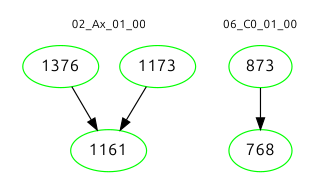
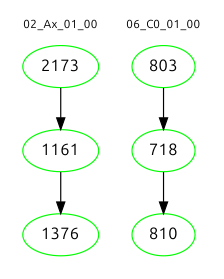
  digraph {
    fontname=Ubuntu
    node [color=green fontname=Ubuntu]
    edge [color=black fontname=Ubuntu]
-   n1 [label=1173]
+   n1 [label=2173]
    n2 [label=1161]
    n3 [label=1376]
-   n4 [label=873]
-   n5 [label=768]
+   n4 [label=803]
+   n5 [label=718]
+   n6 [label=810]
    subgraph cluster_1 {
      color=white
      fontsize=10
      label="02_Ax_01_00"
      n1
      n2
      n3
    }
    subgraph cluster_2 {
      color=white
      fontsize=10
      label="06_C0_01_00"
      n4
      n5
+     n6
    }
    n1 -> n2
-   n3 -> n2
+   n2 -> n3
    n4 -> n5
+   n5 -> n6
  }
